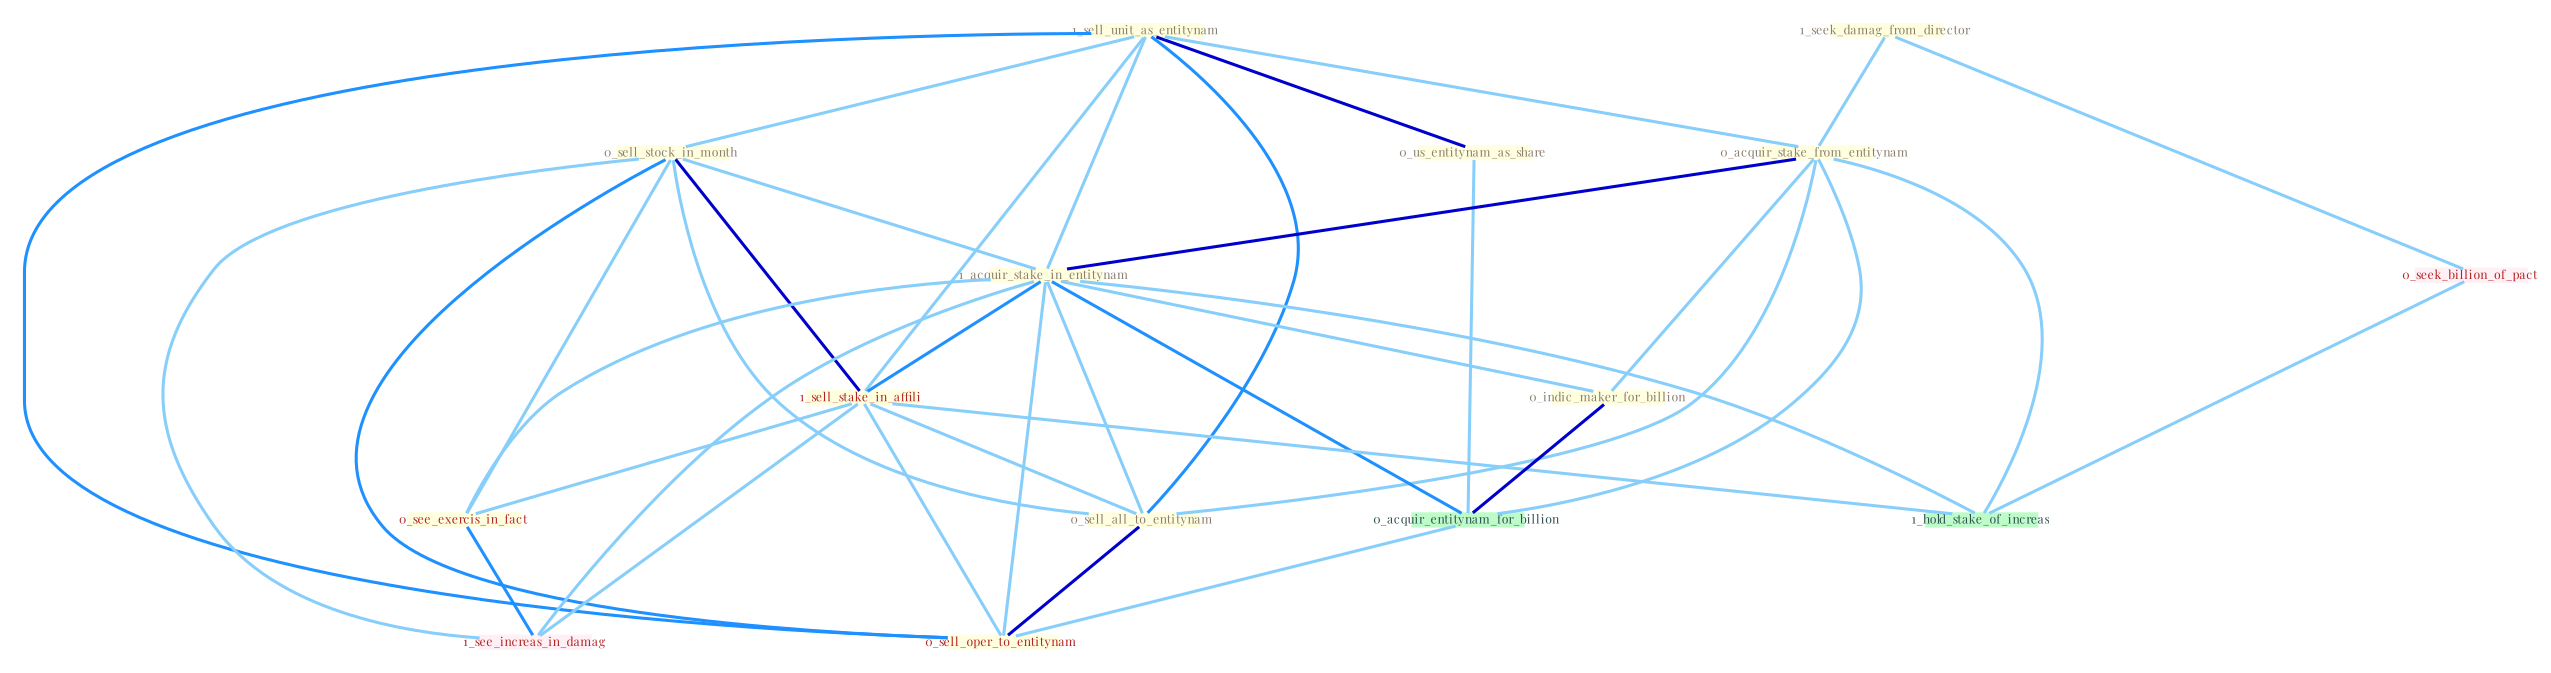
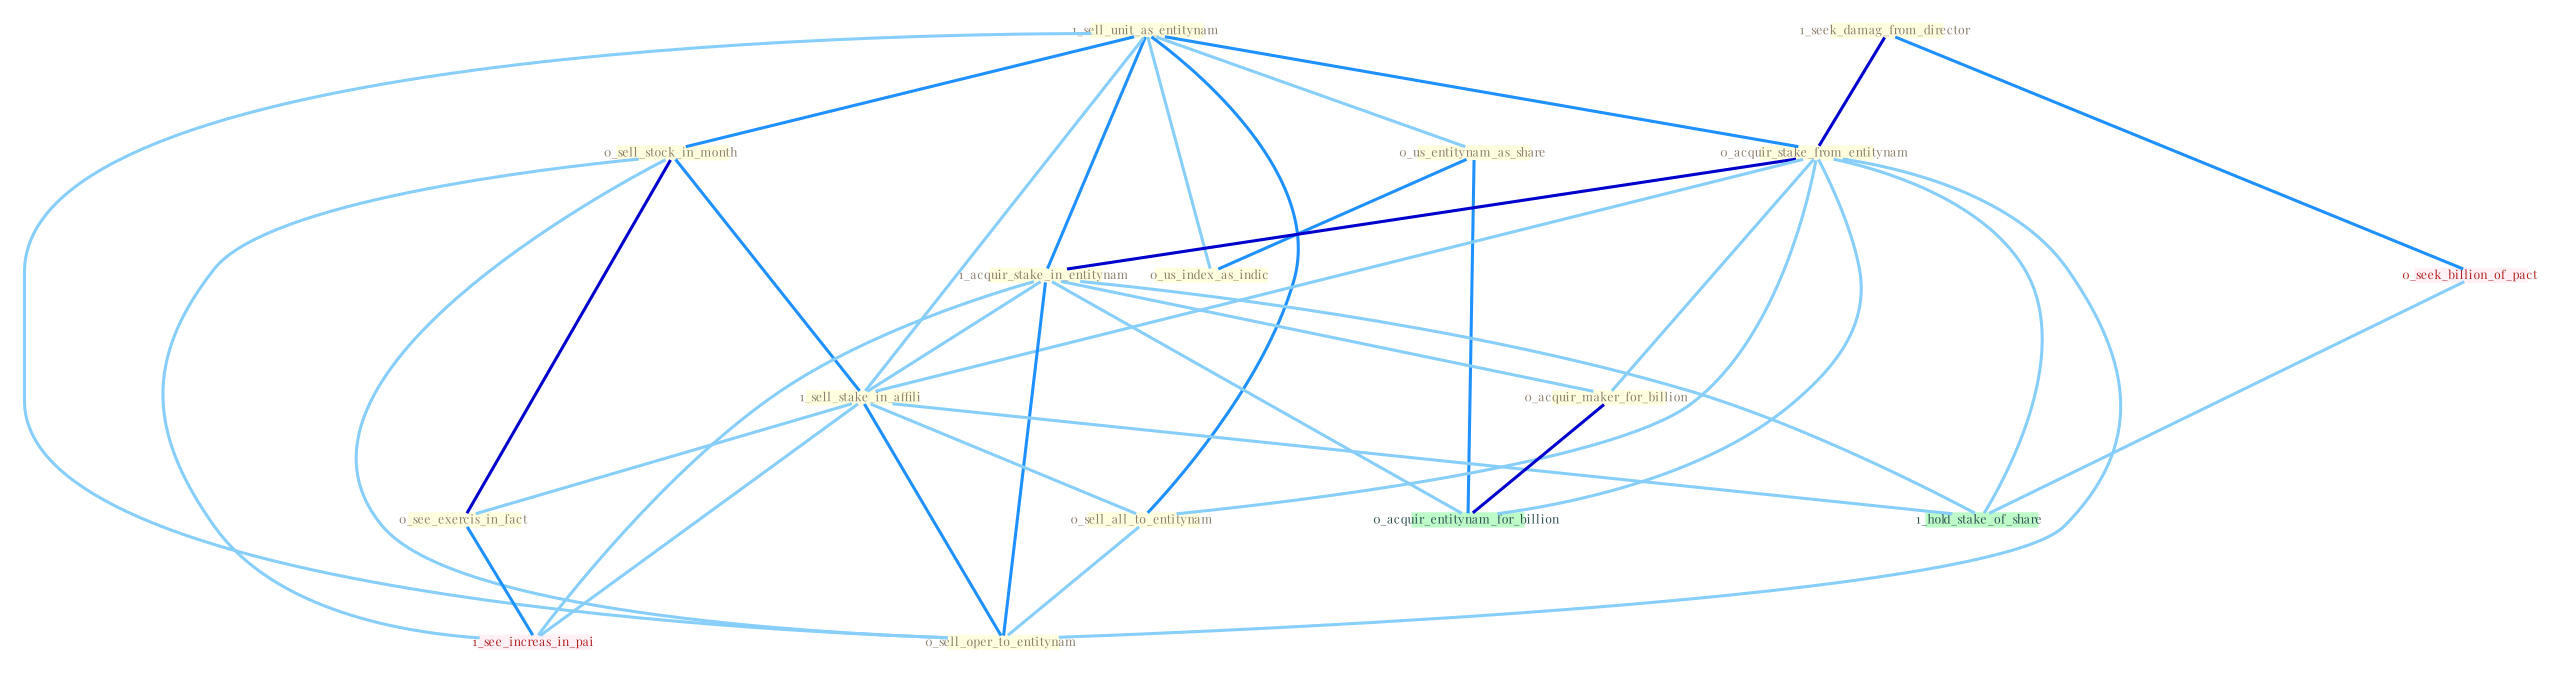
  graph {
    fontname="Playfair Display"
    node [color="#ffffe0" fixedsize=true fontcolor="#8b7d6b" fontname="Playfair Display" fontsize=4 shape=polygon style=filled]
    edge [color="#87cefa" fontname="Playfair Display" w=1]
    "1_sell_unit_as_entitynam " [height=.06 width=.5]
    "1_seek_damag_from_director " [height=.06 width=.5]
    n3 [height=.06 label="0_us_entitynam_as_share" width=.5]
    "0_sell_stock_in_month " [height=.06 width=.5]
    "0_acquir_stake_from_entitynam " [height=.06 width=.5]
    "1_acquir_stake_in_entitynam " [height=.06 width=.5]
-   "1_sell_stake_in_affili " [fontcolor="#b22222" height=.06 width=.5]
-   "0_see_exercis_in_fact " [fontcolor="#b22222" height=.06 width=.5]
-   "0_acquir_maker_for_billion " [height=.06 width=.5 label="0_indic_maker_for_billion"]
+   "1_sell_stake_in_affili " [height=.06 width=.5]
+   "0_see_exercis_in_fact " [height=.06 width=.5]
+   "0_acquir_maker_for_billion " [height=.06 width=.5]
    "0_sell_all_to_entitynam " [height=.06 width=.5]
-   "0_sell_oper_to_entitynam " [fontcolor="#b22222" height=.06 width=.5]
+   "0_sell_oper_to_entitynam " [height=.06 width=.5]
+   "0_us_index_as_indic " [height=.06 width=.5]
    n13 [color="#fff0f5" fontcolor="#b22222" height=.06 label="0_seek_billion_of_pact" width=.5]
-   "1_see_increas_in_pai " [color="#fff0f5" fontcolor="#b22222" height=.06 width=.5 label="1_see_increas_in_damag"]
+   "1_see_increas_in_pai " [color="#fff0f5" fontcolor="#b22222" height=.06 width=.5]
    "0_acquir_entitynam_for_billion " [color="#BDFCC9" fontcolor="#2f4f4f" height=.06 width=.5]
-   "1_hold_stake_of_share " [color="#BDFCC9" fontcolor="#2f4f4f" height=.06 width=.5 label="1_hold_stake_of_increas"]
+   "1_hold_stake_of_share " [color="#BDFCC9" fontcolor="#2f4f4f" height=.06 width=.5]
    subgraph sub_1 {
      "1_sell_unit_as_entitynam "
      "1_seek_damag_from_director "
      n3
      "0_sell_stock_in_month "
      "0_acquir_stake_from_entitynam "
      "1_acquir_stake_in_entitynam "
      "1_sell_stake_in_affili "
      "0_see_exercis_in_fact "
      "0_acquir_maker_for_billion "
      "0_sell_all_to_entitynam "
      "0_sell_oper_to_entitynam "
+     "0_us_index_as_indic "
    }
    subgraph sub_2 {
      n13
      "1_see_increas_in_pai "
    }
-   "1_sell_unit_as_entitynam " -- n3 [color="#0000cd"]
-   "1_sell_unit_as_entitynam " -- "0_sell_stock_in_month "
-   "1_sell_unit_as_entitynam " -- "0_acquir_stake_from_entitynam "
-   "1_sell_unit_as_entitynam " -- "1_acquir_stake_in_entitynam "
+   "1_sell_unit_as_entitynam " -- n3
+   "1_sell_unit_as_entitynam " -- "0_sell_stock_in_month " [color="#1e90ff"]
+   "1_sell_unit_as_entitynam " -- "0_acquir_stake_from_entitynam " [color="#1e90ff"]
+   "1_sell_unit_as_entitynam " -- "1_acquir_stake_in_entitynam " [color="#1e90ff"]
    "1_sell_unit_as_entitynam " -- "1_sell_stake_in_affili "
    "1_sell_unit_as_entitynam " -- "0_sell_all_to_entitynam " [color="#1e90ff" w=2]
-   "1_sell_unit_as_entitynam " -- "0_sell_oper_to_entitynam " [color="#1e90ff" w=2]
-   "1_seek_damag_from_director " -- "0_acquir_stake_from_entitynam "
-   "1_seek_damag_from_director " -- n13
-   n3 -- "0_acquir_entitynam_for_billion "
-   "0_sell_stock_in_month " -- "1_acquir_stake_in_entitynam "
-   "0_sell_stock_in_month " -- "1_sell_stake_in_affili " [color="#0000cd" w=2]
-   "0_sell_stock_in_month " -- "0_see_exercis_in_fact "
-   "0_sell_stock_in_month " -- "0_sell_all_to_entitynam "
-   "0_sell_stock_in_month " -- "0_sell_oper_to_entitynam " [color="#1e90ff"]
+   "1_sell_unit_as_entitynam " -- "0_sell_oper_to_entitynam " [w=2]
+   "1_sell_unit_as_entitynam " -- "0_us_index_as_indic "
+   "1_seek_damag_from_director " -- "0_acquir_stake_from_entitynam " [color="#0000cd"]
+   "1_seek_damag_from_director " -- n13 [color="#1e90ff"]
+   n3 -- "0_us_index_as_indic " [color="#1e90ff" w=2]
+   n3 -- "0_acquir_entitynam_for_billion " [color="#1e90ff"]
+   "0_sell_stock_in_month " -- "1_sell_stake_in_affili " [color="#1e90ff" w=2]
+   "0_sell_stock_in_month " -- "0_see_exercis_in_fact " [color="#0000cd"]
+   "0_sell_stock_in_month " -- "0_sell_oper_to_entitynam "
    "0_sell_stock_in_month " -- "1_see_increas_in_pai "
    "0_acquir_stake_from_entitynam " -- "1_acquir_stake_in_entitynam " [color="#0000cd" w=3]
+   "0_acquir_stake_from_entitynam " -- "1_sell_stake_in_affili "
    "0_acquir_stake_from_entitynam " -- "0_acquir_maker_for_billion "
    "0_acquir_stake_from_entitynam " -- "0_sell_all_to_entitynam "
-   "0_acquir_entitynam_for_billion " -- "0_sell_oper_to_entitynam "
+   "0_acquir_stake_from_entitynam " -- "0_sell_oper_to_entitynam "
    "0_acquir_stake_from_entitynam " -- "0_acquir_entitynam_for_billion "
    "0_acquir_stake_from_entitynam " -- "1_hold_stake_of_share "
-   "1_acquir_stake_in_entitynam " -- "1_sell_stake_in_affili " [color="#1e90ff" w=2]
-   "1_acquir_stake_in_entitynam " -- "0_see_exercis_in_fact "
+   "1_acquir_stake_in_entitynam " -- "1_sell_stake_in_affili " [w=2]
    "1_acquir_stake_in_entitynam " -- "0_acquir_maker_for_billion "
-   "1_acquir_stake_in_entitynam " -- "0_sell_all_to_entitynam "
-   "1_acquir_stake_in_entitynam " -- "0_sell_oper_to_entitynam "
+   "1_acquir_stake_in_entitynam " -- "0_sell_oper_to_entitynam " [color="#1e90ff"]
    "1_acquir_stake_in_entitynam " -- "1_see_increas_in_pai "
-   "1_acquir_stake_in_entitynam " -- "0_acquir_entitynam_for_billion " [color="#1e90ff"]
+   "1_acquir_stake_in_entitynam " -- "0_acquir_entitynam_for_billion "
    "1_acquir_stake_in_entitynam " -- "1_hold_stake_of_share "
    "1_sell_stake_in_affili " -- "0_see_exercis_in_fact "
    "1_sell_stake_in_affili " -- "0_sell_all_to_entitynam "
-   "1_sell_stake_in_affili " -- "0_sell_oper_to_entitynam "
+   "1_sell_stake_in_affili " -- "0_sell_oper_to_entitynam " [color="#1e90ff"]
    "1_sell_stake_in_affili " -- "1_see_increas_in_pai "
    "1_sell_stake_in_affili " -- "1_hold_stake_of_share "
    "0_see_exercis_in_fact " -- "1_see_increas_in_pai " [color="#1e90ff" w=2]
    "0_acquir_maker_for_billion " -- "0_acquir_entitynam_for_billion " [color="#0000cd" w=3]
-   "0_sell_all_to_entitynam " -- "0_sell_oper_to_entitynam " [color="#0000cd" w=3]
+   "0_sell_all_to_entitynam " -- "0_sell_oper_to_entitynam " [w=3]
    n13 -- "1_hold_stake_of_share "
  }
